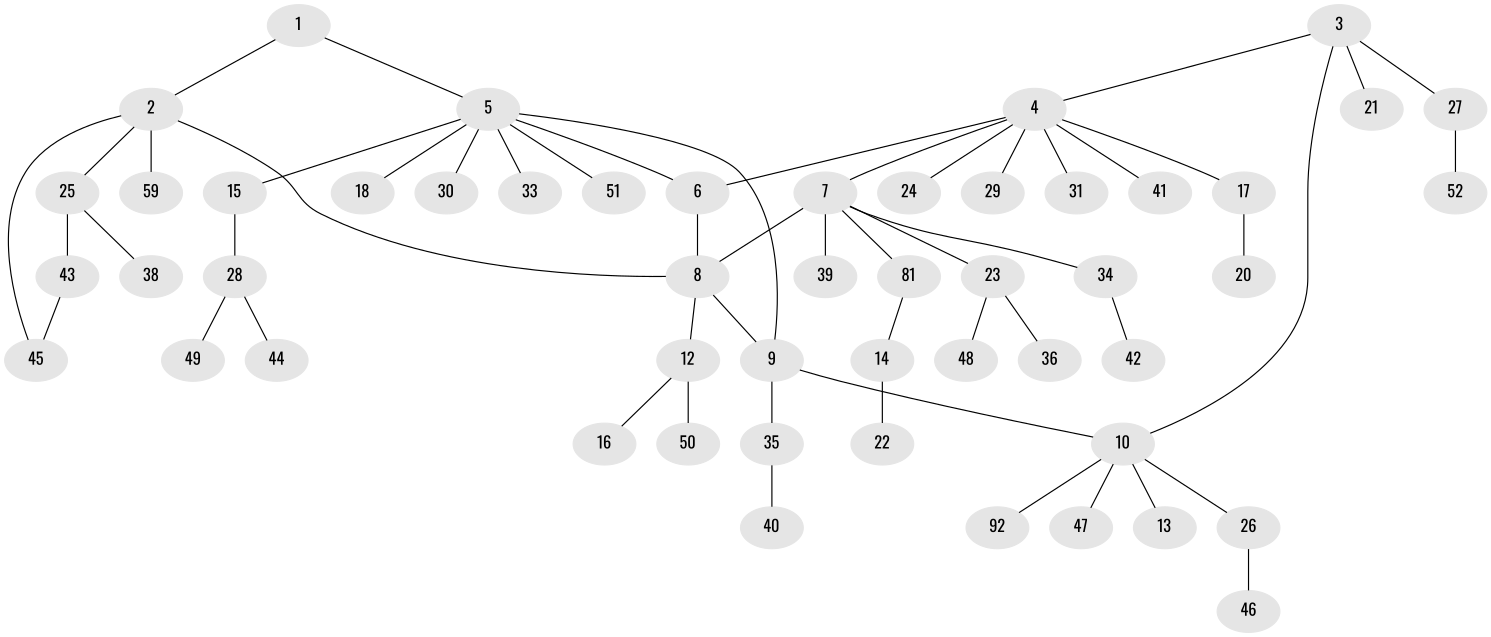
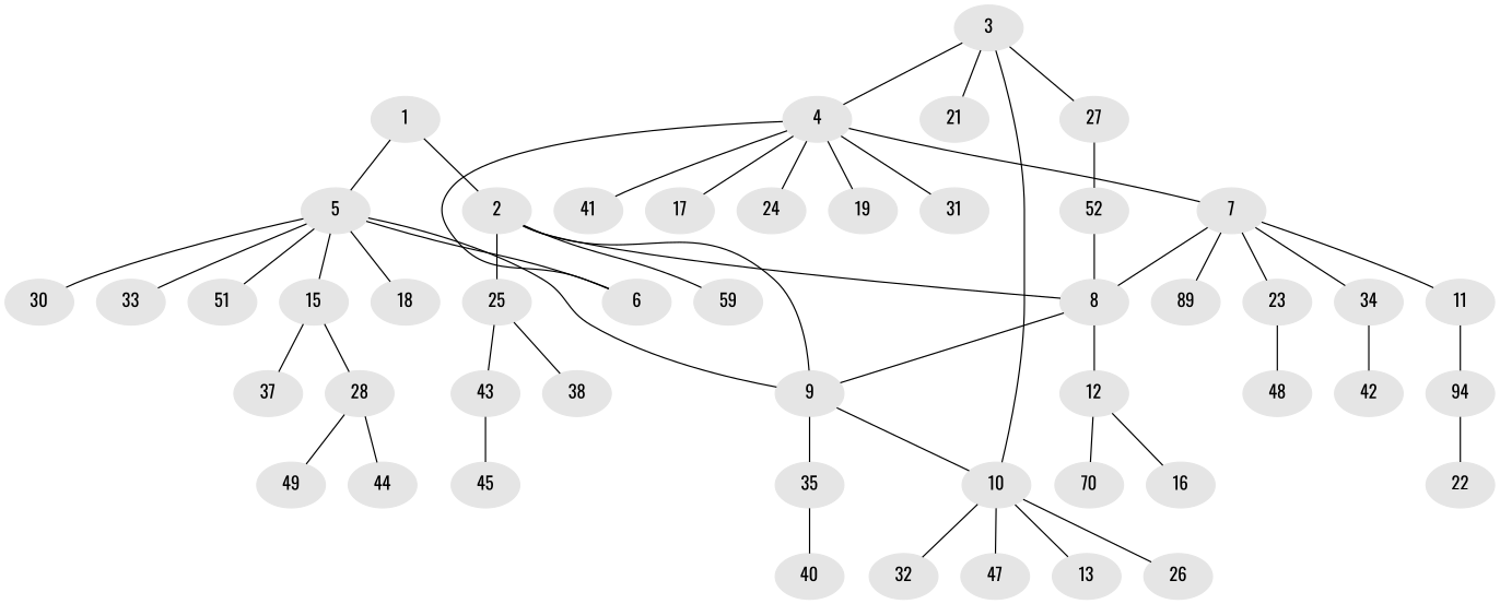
  graph {
    fontname=Oswald
    node [color=gray90 fontname=Oswald style=filled]
    edge [fontname=Oswald]
    1
    2
    5
    8
    9
    n6 [label=59]
    25
    3
    4
    10
    21
    27
    6
    15
    18
    30
    33
    51
    12
    35
    38
    43
    7
    17
    24
-   29
+   29 [label=19]
    31
    41
    13
    26
-   32 [label=92]
+   32
    47
    52
-   11 [label=81]
+   11
    23
    34
-   39
-   20
+   39 [label=89]
    28
-   14
-   36
+   37
+   14 [label=94]
    48
    42
    16
-   50
+   50 [label=70]
    40
-   46
    22
    44
    49
    45
    1 -- 2
    1 -- 5
    2 -- 8
-   2 -- 45
+   2 -- 9
    2 -- n6
    2 -- 25
    5 -- 9
    5 -- 6
    5 -- 15
    5 -- 18
    5 -- 30
    5 -- 33
    5 -- 51
    8 -- 9
    8 -- 12
    9 -- 10
    9 -- 35
    25 -- 38
    25 -- 43
    3 -- 4
    3 -- 10
    3 -- 21
    3 -- 27
    4 -- 6
    4 -- 7
    4 -- 17
    4 -- 24
    4 -- 29
    4 -- 31
    4 -- 41
    10 -- 13
    10 -- 26
    10 -- 32
    10 -- 47
    27 -- 52
-   6 -- 8
+   52 -- 8
    15 -- 28
+   15 -- 37
    12 -- 16
    12 -- 50
    35 -- 40
    43 -- 45
    7 -- 8
    7 -- 11
    7 -- 23
    7 -- 34
    7 -- 39
-   17 -- 20
-   26 -- 46
    11 -- 14
-   23 -- 36
    23 -- 48
    34 -- 42
    28 -- 44
    28 -- 49
    14 -- 22
  }
